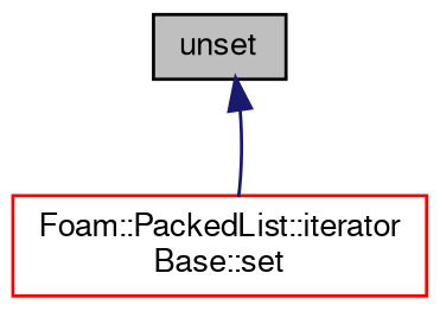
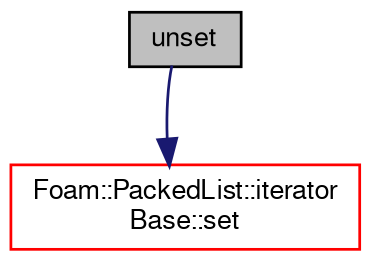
  digraph {
    rankdir=TB
    node [fontname=FreeSans fontsize=10 shape=record]
    n1 [color=black fillcolor=grey75 fontcolor=black height=0.2 label=unset style=filled width=0.4]
    n2 [color=red height=0.2 label="Foam::PackedList::iterator\lBase::set" width=0.4]
-   n2 -> n1 [color=midnightblue fontname=FreeSans fontsize=10 labelfontname=FreeSans labelfontsize=10 style=solid]
+   n1 -> n2 [color=midnightblue fontname=FreeSans fontsize=10 labelfontname=FreeSans labelfontsize=10 style=solid]
  }
